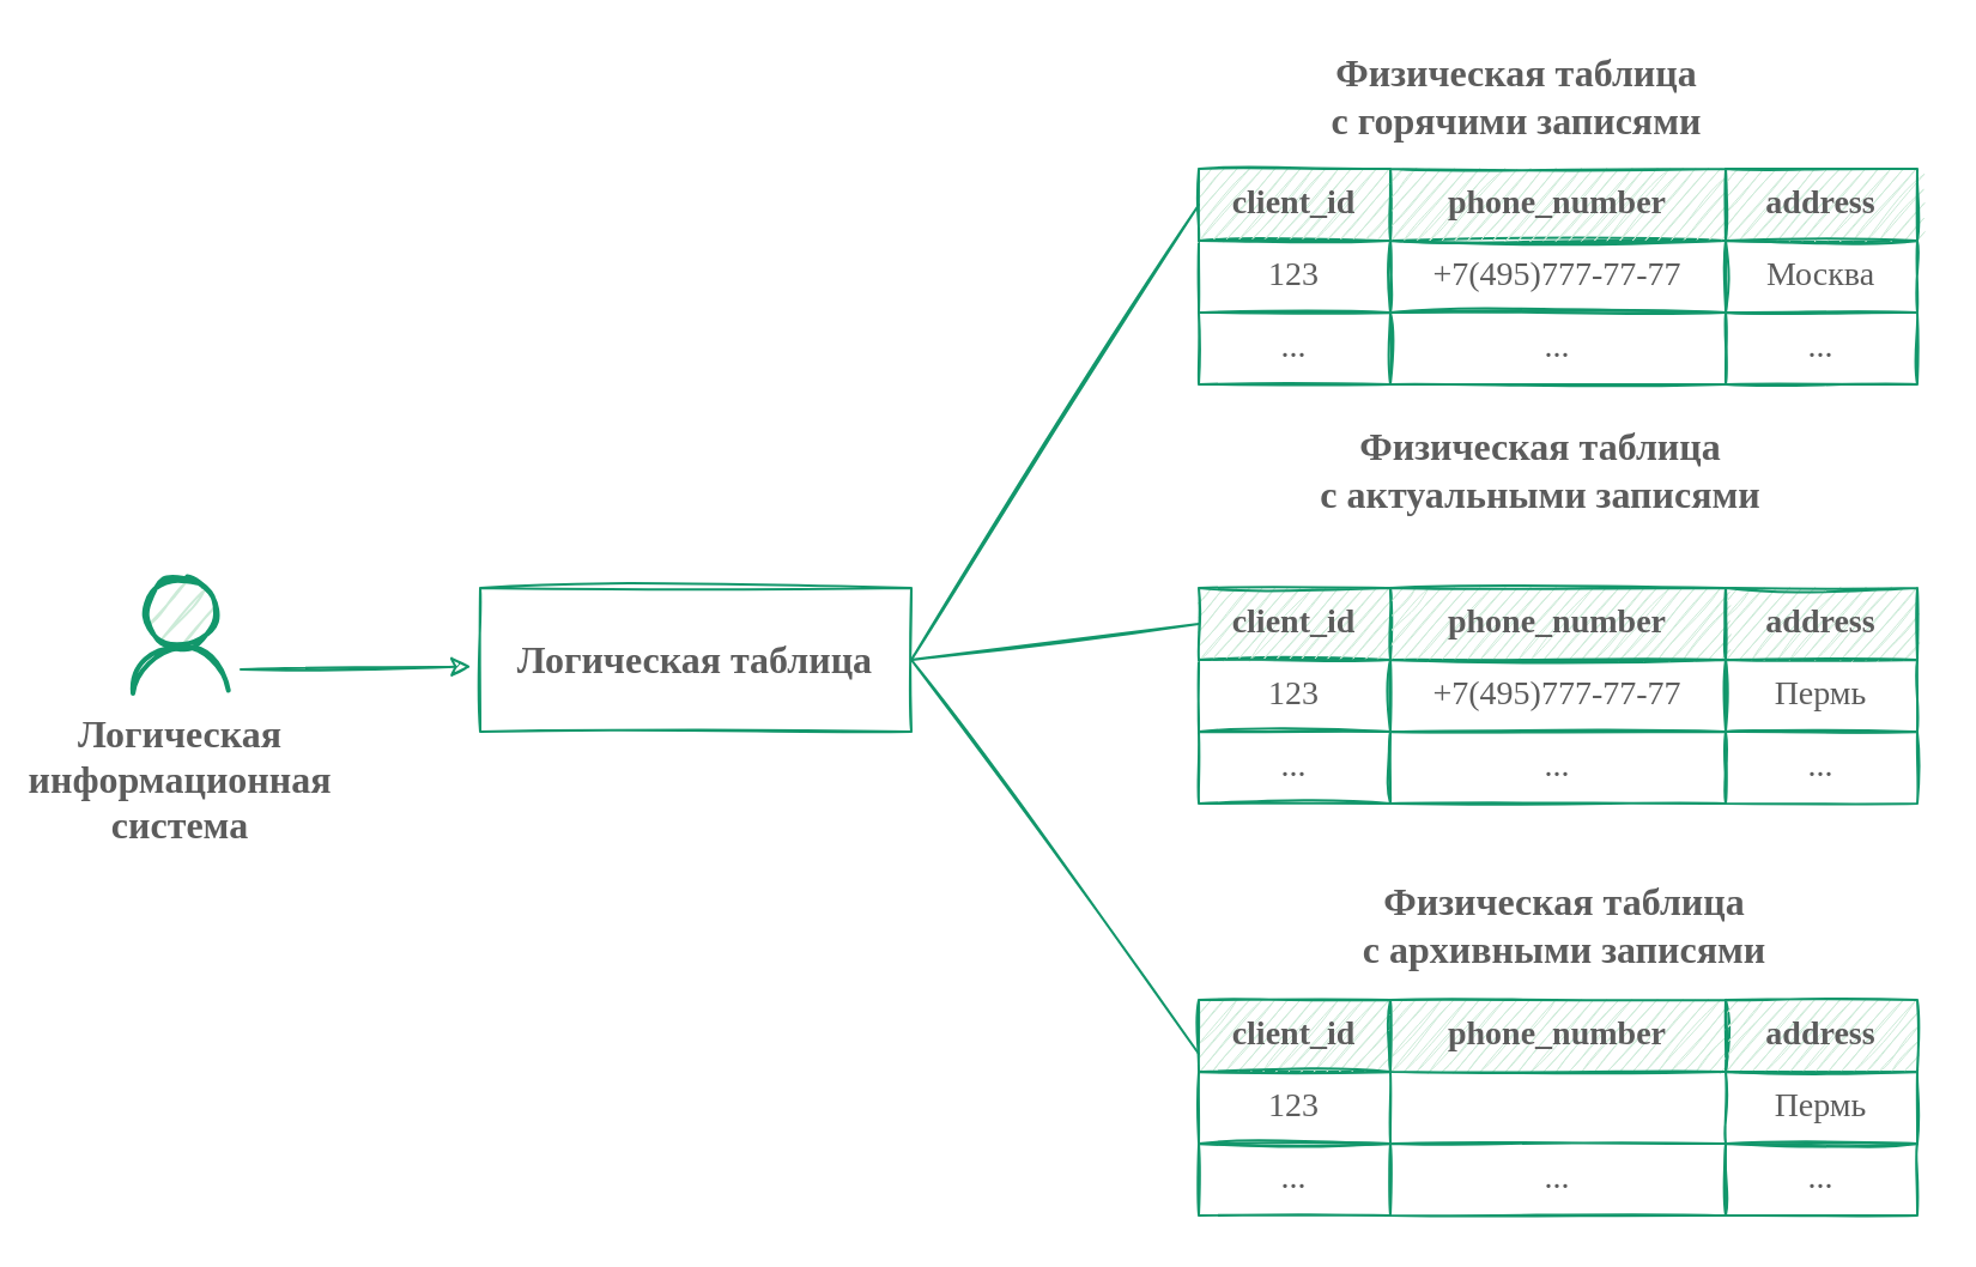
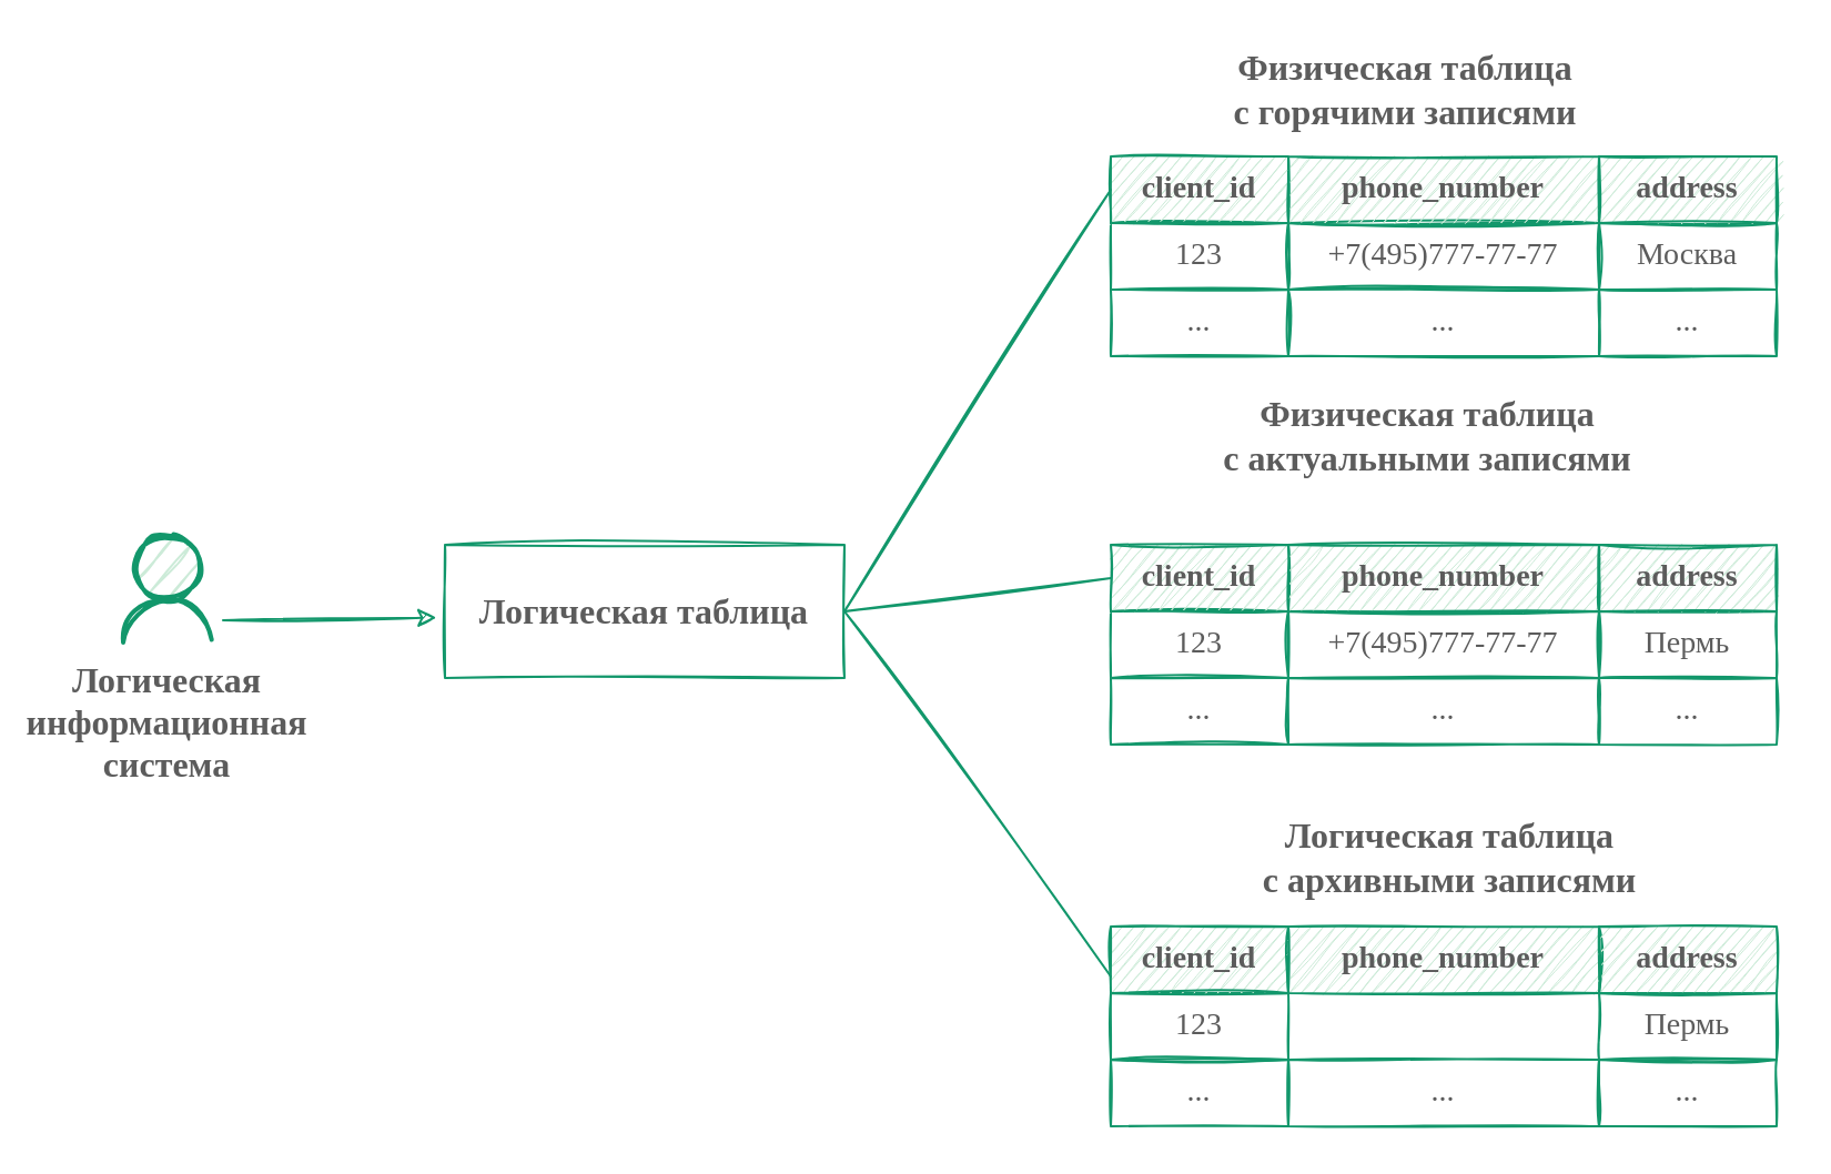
  <mxCell id="0" />
  <mxCell id="1" parent="0" />
  <mxCell id="2" value="&lt;font color=&quot;#5c5c5c&quot; size=&quot;1&quot;&gt;&lt;span&gt;&lt;b style=&quot;font-size: 16px&quot;&gt;Логическая таблица&lt;/b&gt;&lt;/span&gt;&lt;/font&gt;" style="rounded=0;whiteSpace=wrap;html=1;fontStyle=0;sketch=1;fontFamily=Comic Sans MS;strokeColor=#12976B;fillColor=#ffffff;" parent="1" vertex="1"><mxGeometry x="200" y="245" width="180" height="60" as="geometry" /></mxCell>
  <mxCell id="3" value="&lt;b style=&quot;color: rgb(92 , 92 , 92) ; font-family: &amp;#34;comic sans ms&amp;#34; ; font-size: 16px&quot;&gt;Физическая таблица&lt;br&gt;с горячими записями&lt;/b&gt;" style="text;html=1;strokeColor=none;fillColor=none;align=center;verticalAlign=middle;whiteSpace=wrap;rounded=0;" parent="1" vertex="1"><mxGeometry x="483" y="20" width="300" height="40" as="geometry" /></mxCell>
  <mxCell id="4" value="" style="endArrow=classic;html=1;shadow=0;fontFamily=Comic Sans MS;fontSize=11;sketch=1;strokeColor=#12976B;entryX=-0.008;entryY=0.139;entryDx=0;entryDy=0;entryPerimeter=0;" parent="1" edge="1"><mxGeometry width="50" height="50" relative="1" as="geometry"><mxPoint x="100" y="279" as="sourcePoint" /><mxPoint x="196.16" y="277.84" as="targetPoint" /></mxGeometry></mxCell>
  <mxCell id="5" value="&lt;b style=&quot;color: rgb(92 , 92 , 92) ; font-family: &amp;#34;comic sans ms&amp;#34; ; font-size: 16px&quot;&gt;Физическая таблица&lt;br&gt;с актуальными записями&lt;/b&gt;" style="text;html=1;strokeColor=none;fillColor=none;align=center;verticalAlign=middle;whiteSpace=wrap;rounded=0;" parent="1" vertex="1"><mxGeometry x="493" y="176" width="300" height="40" as="geometry" /></mxCell>
- <mxCell id="6" value="&lt;b style=&quot;color: rgb(92 , 92 , 92) ; font-family: &amp;#34;comic sans ms&amp;#34; ; font-size: 16px&quot;&gt;Физическая таблица&lt;br&gt;с архивными записями&lt;/b&gt;" style="text;html=1;strokeColor=none;fillColor=none;align=center;verticalAlign=middle;whiteSpace=wrap;rounded=0;" parent="1" vertex="1"><mxGeometry x="503" y="366" width="300" height="40" as="geometry" /></mxCell>
+ <mxCell id="6" value="&lt;b style=&quot;color: rgb(92 , 92 , 92) ; font-family: &amp;#34;comic sans ms&amp;#34; ; font-size: 16px&quot;&gt;Логическая таблица&lt;br&gt;с архивными записями&lt;/b&gt;" style="text;html=1;strokeColor=none;fillColor=none;align=center;verticalAlign=middle;whiteSpace=wrap;rounded=0;" parent="1" vertex="1"><mxGeometry x="503" y="366" width="300" height="40" as="geometry" /></mxCell>
  <mxCell id="7" value="" style="endArrow=none;html=1;shadow=0;fontFamily=Comic Sans MS;fontSize=11;sketch=1;strokeColor=#12976B;entryX=0;entryY=0.5;entryDx=0;entryDy=0;exitX=1;exitY=0.5;exitDx=0;exitDy=0;endFill=0;" parent="1" source="2" target="20" edge="1"><mxGeometry width="50" height="50" relative="1" as="geometry"><mxPoint x="110" y="289" as="sourcePoint" /><mxPoint x="510" y="110" as="targetPoint" /></mxGeometry></mxCell>
  <mxCell id="8" value="" style="endArrow=none;html=1;shadow=0;fontFamily=Comic Sans MS;fontSize=11;sketch=1;strokeColor=#12976B;entryX=0;entryY=0.5;entryDx=0;entryDy=0;exitX=1;exitY=0.5;exitDx=0;exitDy=0;endFill=0;" parent="1" source="2" target="29" edge="1"><mxGeometry width="50" height="50" relative="1" as="geometry"><mxPoint x="390" y="285" as="sourcePoint" /><mxPoint x="510" y="275" as="targetPoint" /></mxGeometry></mxCell>
  <mxCell id="9" value="" style="endArrow=none;html=1;shadow=0;fontFamily=Comic Sans MS;fontSize=11;sketch=1;strokeColor=#12976B;entryX=0;entryY=0.75;entryDx=0;entryDy=0;exitX=1;exitY=0.5;exitDx=0;exitDy=0;endFill=0;" parent="1" source="2" target="37" edge="1"><mxGeometry width="50" height="50" relative="1" as="geometry"><mxPoint x="390" y="285" as="sourcePoint" /><mxPoint x="520" y="455" as="targetPoint" /></mxGeometry></mxCell>
  <mxCell id="10" value="" style="group;fontStyle=1;fontFamily=Comic Sans MS;sketch=1;" parent="1" vertex="1" connectable="0"><mxGeometry x="55" y="240" width="40" height="70" as="geometry" /></mxCell>
  <mxCell id="11" value="" style="ellipse;whiteSpace=wrap;html=1;rounded=0;strokeWidth=2;sketch=1;fontFamily=Comic Sans MS;strokeColor=#12976B;fillColor=#CCEBD8;" parent="10" vertex="1"><mxGeometry x="5" width="30" height="30" as="geometry" /></mxCell>
  <mxCell id="12" value="" style="verticalLabelPosition=bottom;verticalAlign=top;html=1;shape=mxgraph.basic.arc;startAngle=0.758;endAngle=0.232;rounded=0;strokeWidth=2;sketch=1;fontFamily=Comic Sans MS;strokeColor=#12976B;" parent="10" vertex="1"><mxGeometry y="30" width="40" height="40" as="geometry" /></mxCell>
  <mxCell id="13" value="&lt;font color=&quot;#5c5c5c&quot; size=&quot;1&quot;&gt;&lt;b style=&quot;font-size: 16px&quot;&gt;Логическая информационная система&lt;/b&gt;&lt;/font&gt;" style="text;whiteSpace=wrap;html=1;fontStyle=0;align=center;fontFamily=Comic Sans MS;sketch=1;" parent="1" vertex="1"><mxGeometry x="20" y="290" width="110" height="49" as="geometry" /></mxCell>
  <mxCell id="14" value="&lt;font color=&quot;#5c5c5c&quot; style=&quot;font-size: 14px&quot;&gt;&lt;span&gt;123&lt;/span&gt;&lt;/font&gt;&lt;font color=&quot;#5c5c5c&quot; style=&quot;font-size: 14px&quot;&gt;&lt;span&gt;&lt;br&gt;&lt;/span&gt;&lt;/font&gt;" style="rounded=0;whiteSpace=wrap;html=1;fontStyle=0;sketch=1;fontFamily=Comic Sans MS;strokeColor=#12976B;fillColor=none;" parent="1" vertex="1"><mxGeometry x="500" y="100" width="80" height="30" as="geometry" /></mxCell>
  <mxCell id="15" value="&lt;span style=&quot;color: rgb(92 , 92 , 92) ; font-size: 14px&quot;&gt;+7(495)777-77-77&lt;/span&gt;&lt;font color=&quot;#5c5c5c&quot; style=&quot;font-size: 14px&quot;&gt;&lt;span&gt;&lt;br&gt;&lt;/span&gt;&lt;/font&gt;" style="rounded=0;whiteSpace=wrap;html=1;fontStyle=0;sketch=1;fontFamily=Comic Sans MS;strokeColor=#12976B;fillColor=none;" parent="1" vertex="1"><mxGeometry x="580" y="100" width="140" height="30" as="geometry" /></mxCell>
  <mxCell id="16" value="&lt;font color=&quot;#5c5c5c&quot; style=&quot;font-size: 14px&quot;&gt;&lt;span&gt;Москва&lt;br&gt;&lt;/span&gt;&lt;/font&gt;" style="rounded=0;whiteSpace=wrap;html=1;fontStyle=0;sketch=1;fontFamily=Comic Sans MS;strokeColor=#12976B;fillColor=none;" parent="1" vertex="1"><mxGeometry x="720" y="100" width="80" height="30" as="geometry" /></mxCell>
  <mxCell id="17" value="&lt;font color=&quot;#5c5c5c&quot; style=&quot;font-size: 14px&quot;&gt;&lt;span&gt;...&lt;br&gt;&lt;/span&gt;&lt;/font&gt;" style="rounded=0;whiteSpace=wrap;html=1;fontStyle=0;sketch=1;fontFamily=Comic Sans MS;strokeColor=#12976B;fillColor=none;" parent="1" vertex="1"><mxGeometry x="500" y="130" width="80" height="30" as="geometry" /></mxCell>
  <mxCell id="18" value="&lt;font color=&quot;#5c5c5c&quot; style=&quot;font-size: 14px&quot;&gt;&lt;span&gt;...&lt;br&gt;&lt;/span&gt;&lt;/font&gt;" style="rounded=0;whiteSpace=wrap;html=1;fontStyle=0;sketch=1;fontFamily=Comic Sans MS;strokeColor=#12976B;fillColor=none;" parent="1" vertex="1"><mxGeometry x="580" y="130" width="140" height="30" as="geometry" /></mxCell>
  <mxCell id="19" value="&lt;font color=&quot;#5c5c5c&quot; style=&quot;font-size: 14px&quot;&gt;&lt;span&gt;...&lt;br&gt;&lt;/span&gt;&lt;/font&gt;" style="rounded=0;whiteSpace=wrap;html=1;fontStyle=0;sketch=1;fontFamily=Comic Sans MS;strokeColor=#12976B;fillColor=none;" parent="1" vertex="1"><mxGeometry x="720" y="130" width="80" height="30" as="geometry" /></mxCell>
  <mxCell id="20" value="&lt;font color=&quot;#5c5c5c&quot; style=&quot;font-size: 14px&quot;&gt;&lt;span&gt;client_id&lt;br&gt;&lt;/span&gt;&lt;/font&gt;" style="rounded=0;whiteSpace=wrap;html=1;fontStyle=1;sketch=1;fontFamily=Comic Sans MS;strokeColor=#12976B;fillColor=#CCEBD8;" parent="1" vertex="1"><mxGeometry x="500" y="70" width="80" height="30" as="geometry" /></mxCell>
  <mxCell id="21" value="&lt;font color=&quot;#5c5c5c&quot; style=&quot;font-size: 14px&quot;&gt;&lt;span&gt;phone_number&lt;br&gt;&lt;/span&gt;&lt;/font&gt;" style="rounded=0;whiteSpace=wrap;html=1;fontStyle=1;sketch=1;fontFamily=Comic Sans MS;strokeColor=#12976B;fillColor=#CCEBD8;" parent="1" vertex="1"><mxGeometry x="580" y="70" width="140" height="30" as="geometry" /></mxCell>
  <mxCell id="22" value="&lt;font color=&quot;#5c5c5c&quot; style=&quot;font-size: 14px&quot;&gt;&lt;span&gt;address&lt;br&gt;&lt;/span&gt;&lt;/font&gt;" style="rounded=0;whiteSpace=wrap;html=1;fontStyle=1;sketch=1;fontFamily=Comic Sans MS;strokeColor=#12976B;fillColor=#CCEBD8;" parent="1" vertex="1"><mxGeometry x="720" y="70" width="80" height="30" as="geometry" /></mxCell>
  <mxCell id="23" value="&lt;font color=&quot;#5c5c5c&quot; style=&quot;font-size: 14px&quot;&gt;&lt;span&gt;123&lt;/span&gt;&lt;/font&gt;&lt;font color=&quot;#5c5c5c&quot; style=&quot;font-size: 14px&quot;&gt;&lt;span&gt;&lt;br&gt;&lt;/span&gt;&lt;/font&gt;" style="rounded=0;whiteSpace=wrap;html=1;fontStyle=0;sketch=1;fontFamily=Comic Sans MS;strokeColor=#12976B;fillColor=none;" parent="1" vertex="1"><mxGeometry x="500" y="275" width="80" height="30" as="geometry" /></mxCell>
  <mxCell id="24" value="&lt;span style=&quot;color: rgb(92 , 92 , 92) ; font-size: 14px&quot;&gt;+7(495)777-77-77&lt;/span&gt;&lt;font color=&quot;#5c5c5c&quot; style=&quot;font-size: 14px&quot;&gt;&lt;span&gt;&lt;br&gt;&lt;/span&gt;&lt;/font&gt;" style="rounded=0;whiteSpace=wrap;html=1;fontStyle=0;sketch=1;fontFamily=Comic Sans MS;strokeColor=#12976B;fillColor=none;" parent="1" vertex="1"><mxGeometry x="580" y="275" width="140" height="30" as="geometry" /></mxCell>
  <mxCell id="25" value="&lt;font color=&quot;#5c5c5c&quot; style=&quot;font-size: 14px&quot;&gt;&lt;span&gt;Пермь&lt;br&gt;&lt;/span&gt;&lt;/font&gt;" style="rounded=0;whiteSpace=wrap;html=1;fontStyle=0;sketch=1;fontFamily=Comic Sans MS;strokeColor=#12976B;fillColor=none;" parent="1" vertex="1"><mxGeometry x="720" y="275" width="80" height="30" as="geometry" /></mxCell>
  <mxCell id="26" value="&lt;font color=&quot;#5c5c5c&quot; style=&quot;font-size: 14px&quot;&gt;&lt;span&gt;...&lt;br&gt;&lt;/span&gt;&lt;/font&gt;" style="rounded=0;whiteSpace=wrap;html=1;fontStyle=0;sketch=1;fontFamily=Comic Sans MS;strokeColor=#12976B;fillColor=none;" parent="1" vertex="1"><mxGeometry x="500" y="305" width="80" height="30" as="geometry" /></mxCell>
  <mxCell id="27" value="&lt;font color=&quot;#5c5c5c&quot; style=&quot;font-size: 14px&quot;&gt;&lt;span&gt;...&lt;br&gt;&lt;/span&gt;&lt;/font&gt;" style="rounded=0;whiteSpace=wrap;html=1;fontStyle=0;sketch=1;fontFamily=Comic Sans MS;strokeColor=#12976B;fillColor=none;" parent="1" vertex="1"><mxGeometry x="580" y="305" width="140" height="30" as="geometry" /></mxCell>
  <mxCell id="28" value="&lt;font color=&quot;#5c5c5c&quot; style=&quot;font-size: 14px&quot;&gt;&lt;span&gt;...&lt;br&gt;&lt;/span&gt;&lt;/font&gt;" style="rounded=0;whiteSpace=wrap;html=1;fontStyle=0;sketch=1;fontFamily=Comic Sans MS;strokeColor=#12976B;fillColor=none;" parent="1" vertex="1"><mxGeometry x="720" y="305" width="80" height="30" as="geometry" /></mxCell>
  <mxCell id="29" value="&lt;font color=&quot;#5c5c5c&quot; style=&quot;font-size: 14px&quot;&gt;&lt;span&gt;client_id&lt;br&gt;&lt;/span&gt;&lt;/font&gt;" style="rounded=0;whiteSpace=wrap;html=1;fontStyle=1;sketch=1;fontFamily=Comic Sans MS;strokeColor=#12976B;fillColor=#CCEBD8;" parent="1" vertex="1"><mxGeometry x="500" y="245" width="80" height="30" as="geometry" /></mxCell>
  <mxCell id="30" value="&lt;font color=&quot;#5c5c5c&quot; style=&quot;font-size: 14px&quot;&gt;&lt;span&gt;phone_number&lt;br&gt;&lt;/span&gt;&lt;/font&gt;" style="rounded=0;whiteSpace=wrap;html=1;fontStyle=1;sketch=1;fontFamily=Comic Sans MS;strokeColor=#12976B;fillColor=#CCEBD8;" parent="1" vertex="1"><mxGeometry x="580" y="245" width="140" height="30" as="geometry" /></mxCell>
  <mxCell id="31" value="&lt;font color=&quot;#5c5c5c&quot; style=&quot;font-size: 14px&quot;&gt;&lt;span&gt;address&lt;br&gt;&lt;/span&gt;&lt;/font&gt;" style="rounded=0;whiteSpace=wrap;html=1;fontStyle=1;sketch=1;fontFamily=Comic Sans MS;strokeColor=#12976B;fillColor=#CCEBD8;" parent="1" vertex="1"><mxGeometry x="720" y="245" width="80" height="30" as="geometry" /></mxCell>
  <mxCell id="32" value="&lt;font color=&quot;#5c5c5c&quot; style=&quot;font-size: 14px&quot;&gt;&lt;span&gt;123&lt;/span&gt;&lt;/font&gt;&lt;font color=&quot;#5c5c5c&quot; style=&quot;font-size: 14px&quot;&gt;&lt;span&gt;&lt;br&gt;&lt;/span&gt;&lt;/font&gt;" style="rounded=0;whiteSpace=wrap;html=1;fontStyle=0;sketch=1;fontFamily=Comic Sans MS;strokeColor=#12976B;fillColor=none;" parent="1" vertex="1"><mxGeometry x="500" y="447" width="80" height="30" as="geometry" /></mxCell>
  <mxCell id="33" value="&lt;font color=&quot;#5c5c5c&quot; style=&quot;font-size: 14px&quot;&gt;&lt;span&gt;Пермь&lt;br&gt;&lt;/span&gt;&lt;/font&gt;" style="rounded=0;whiteSpace=wrap;html=1;fontStyle=0;sketch=1;fontFamily=Comic Sans MS;strokeColor=#12976B;fillColor=none;" parent="1" vertex="1"><mxGeometry x="720" y="447" width="80" height="30" as="geometry" /></mxCell>
  <mxCell id="34" value="&lt;font color=&quot;#5c5c5c&quot; style=&quot;font-size: 14px&quot;&gt;&lt;span&gt;...&lt;br&gt;&lt;/span&gt;&lt;/font&gt;" style="rounded=0;whiteSpace=wrap;html=1;fontStyle=0;sketch=1;fontFamily=Comic Sans MS;strokeColor=#12976B;fillColor=none;" parent="1" vertex="1"><mxGeometry x="500" y="477" width="80" height="30" as="geometry" /></mxCell>
  <mxCell id="35" value="&lt;font color=&quot;#5c5c5c&quot; style=&quot;font-size: 14px&quot;&gt;&lt;span&gt;...&lt;br&gt;&lt;/span&gt;&lt;/font&gt;" style="rounded=0;whiteSpace=wrap;html=1;fontStyle=0;sketch=1;fontFamily=Comic Sans MS;strokeColor=#12976B;fillColor=none;" parent="1" vertex="1"><mxGeometry x="580" y="477" width="140" height="30" as="geometry" /></mxCell>
  <mxCell id="36" value="&lt;font color=&quot;#5c5c5c&quot; style=&quot;font-size: 14px&quot;&gt;&lt;span&gt;...&lt;br&gt;&lt;/span&gt;&lt;/font&gt;" style="rounded=0;whiteSpace=wrap;html=1;fontStyle=0;sketch=1;fontFamily=Comic Sans MS;strokeColor=#12976B;fillColor=none;" parent="1" vertex="1"><mxGeometry x="720" y="477" width="80" height="30" as="geometry" /></mxCell>
  <mxCell id="37" value="&lt;font color=&quot;#5c5c5c&quot; style=&quot;font-size: 14px&quot;&gt;&lt;span&gt;client_id&lt;br&gt;&lt;/span&gt;&lt;/font&gt;" style="rounded=0;whiteSpace=wrap;html=1;fontStyle=1;sketch=1;fontFamily=Comic Sans MS;strokeColor=#12976B;fillColor=#CCEBD8;" parent="1" vertex="1"><mxGeometry x="500" y="417" width="80" height="30" as="geometry" /></mxCell>
  <mxCell id="38" value="&lt;font color=&quot;#5c5c5c&quot; style=&quot;font-size: 14px&quot;&gt;&lt;span&gt;phone_number&lt;br&gt;&lt;/span&gt;&lt;/font&gt;" style="rounded=0;whiteSpace=wrap;html=1;fontStyle=1;sketch=1;fontFamily=Comic Sans MS;strokeColor=#12976B;fillColor=#CCEBD8;" parent="1" vertex="1"><mxGeometry x="580" y="417" width="140" height="30" as="geometry" /></mxCell>
  <mxCell id="39" value="&lt;font color=&quot;#5c5c5c&quot; style=&quot;font-size: 14px&quot;&gt;&lt;span&gt;address&lt;br&gt;&lt;/span&gt;&lt;/font&gt;" style="rounded=0;whiteSpace=wrap;html=1;fontStyle=1;sketch=1;fontFamily=Comic Sans MS;strokeColor=#12976B;fillColor=#CCEBD8;" parent="1" vertex="1"><mxGeometry x="720" y="417" width="80" height="30" as="geometry" /></mxCell>
